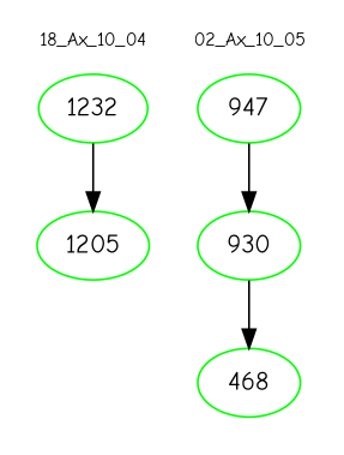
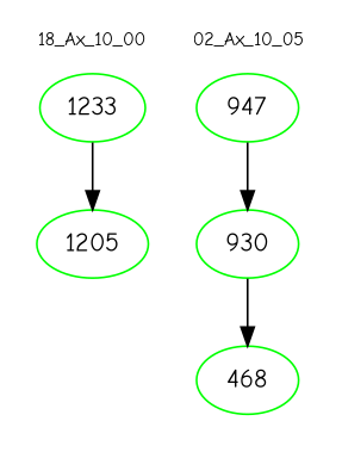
  digraph {
    fontname="Comic Neue"
    node [color=green fontname="Comic Neue"]
    edge [color=black fontname="Comic Neue"]
-   n1 [label=1232]
+   n1 [label=1233]
    n2 [label=1205]
    n3 [label=947]
    n4 [label=930]
    n5 [label=468]
    subgraph cluster_1 {
      color=white
      fontsize=10
-     label="18_Ax_10_04"
+     label="18_Ax_10_00"
      n1
      n2
    }
    subgraph cluster_2 {
      color=white
      fontsize=10
      label="02_Ax_10_05"
      n3
      n4
      n5
    }
    n1 -> n2
    n3 -> n4
    n4 -> n5
  }
